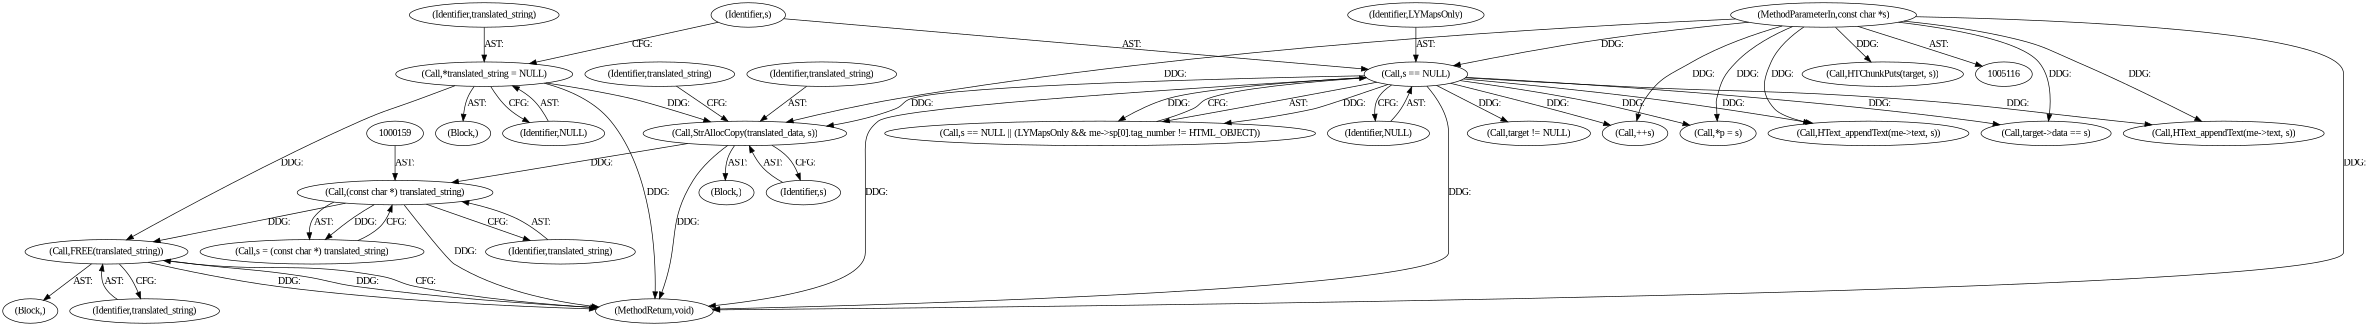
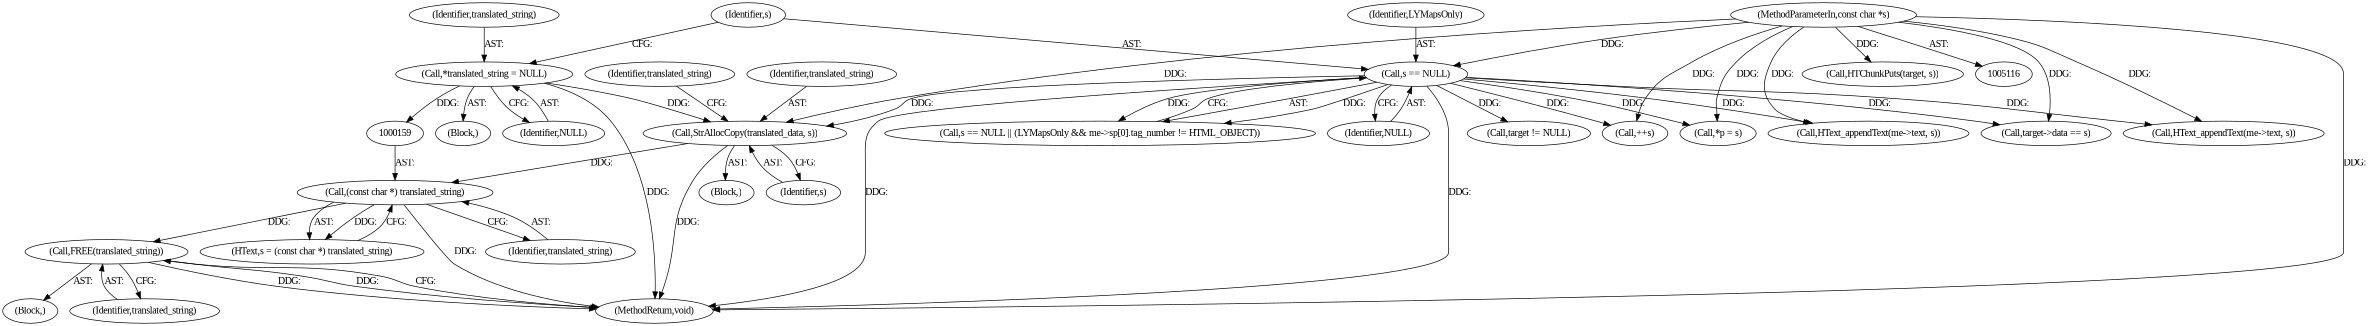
  digraph {
    fontname="Liberation Serif"
    node [fontname="Liberation Serif"]
    edge [fontname="Liberation Serif"]
    n1 [label="(Call,FREE(translated_string))"]
    n2 [label="(Block,)"]
    n3 [label="(MethodReturn,void)"]
    n4 [label="(Identifier,translated_string)"]
    n5 [label="(Call,*translated_string = NULL)"]
    n6 [label="(Call,StrAllocCopy(translated_data, s))"]
    n7 [label="(Block,)"]
    n8 [label="(Identifier,NULL)"]
    n9 [label="(Call,(const char *) translated_string)"]
    n10 [label="(Identifier,s)"]
    n11 [label="(Block,)"]
-   n12 [label="(Call,s = (const char *) translated_string)"]
+   n12 [label="(HText,s = (const char *) translated_string)"]
    n13 [label="(Identifier,translated_string)"]
    n14 [label="(Call,s == NULL)"]
    n15 [label="(Call,target != NULL)"]
    n16 [label="(Call,HText_appendText(me->text, s))"]
    n17 [label="(Call,++s)"]
    n18 [label="(Call,s == NULL || (LYMapsOnly && me->sp[0].tag_number != HTML_OBJECT))"]
    n19 [label="(Call,*p = s)"]
    n20 [label="(Identifier,NULL)"]
    n21 [label="(Call,target->data == s)"]
    n22 [label="(Call,HText_appendText(me->text, s))"]
    n23 [label="(MethodParameterIn,const char *s)"]
    n24 [label="(Call,HTChunkPuts(target, s))"]
    n25 [label=1005116]
    n26 [label="(Identifier,LYMapsOnly)"]
    n27 [label="(Identifier,translated_string)"]
    n28 [label="(Identifier,translated_string)"]
    n29 [label="(Identifier,translated_string)"]
    n30 [label="(Identifier,s)"]
    1000159
    n1 -> n2 [label="AST: "]
    n1 -> n3 [label="DDG: "]
    n1 -> n3 [label="DDG: "]
    n1 -> n4 [label="CFG: "]
    n3 -> n1 [label="CFG: "]
    n4 -> n1 [label="AST: "]
-   n5 -> n1 [label="DDG: "]
+   n5 -> 1000159 [label="DDG: "]
    n5 -> n3 [label="DDG: "]
    n5 -> n6 [label="DDG: "]
    n5 -> n7 [label="AST: "]
    n5 -> n8 [label="CFG: "]
    n6 -> n3 [label="DDG: "]
    n6 -> n9 [label="DDG: "]
    n6 -> n10 [label="CFG: "]
    n6 -> n11 [label="AST: "]
    n8 -> n5 [label="AST: "]
    n9 -> n1 [label="DDG: "]
    n9 -> n3 [label="DDG: "]
    n9 -> n12 [label="AST: "]
    n9 -> n12 [label="DDG: "]
    n9 -> n13 [label="CFG: "]
    n10 -> n6 [label="AST: "]
    n12 -> n9 [label="CFG: "]
    n13 -> n9 [label="AST: "]
    n14 -> n3 [label="DDG: "]
    n14 -> n3 [label="DDG: "]
    n14 -> n6 [label="DDG: "]
    n14 -> n15 [label="DDG: "]
    n14 -> n16 [label="DDG: "]
    n14 -> n17 [label="DDG: "]
    n14 -> n18 [label="AST: "]
    n14 -> n18 [label="DDG: "]
    n14 -> n18 [label="DDG: "]
    n14 -> n19 [label="DDG: "]
    n14 -> n20 [label="CFG: "]
    n14 -> n21 [label="DDG: "]
    n14 -> n22 [label="DDG: "]
    n18 -> n14 [label="CFG: "]
    n20 -> n14 [label="AST: "]
    n23 -> n3 [label="DDG: "]
    n23 -> n6 [label="DDG: "]
    n23 -> n14 [label="DDG: "]
    n23 -> n16 [label="DDG: "]
    n23 -> n17 [label="DDG: "]
    n23 -> n19 [label="DDG: "]
    n23 -> n21 [label="DDG: "]
    n23 -> n22 [label="DDG: "]
    n23 -> n24 [label="DDG: "]
    n23 -> n25 [label="AST: "]
    n26 -> n14 [label="AST: "]
    n27 -> n5 [label="AST: "]
    n28 -> n6 [label="AST: "]
    n29 -> n6 [label="CFG: "]
    n30 -> n5 [label="CFG: "]
    n30 -> n14 [label="AST: "]
    1000159 -> n9 [label="AST: "]
  }
